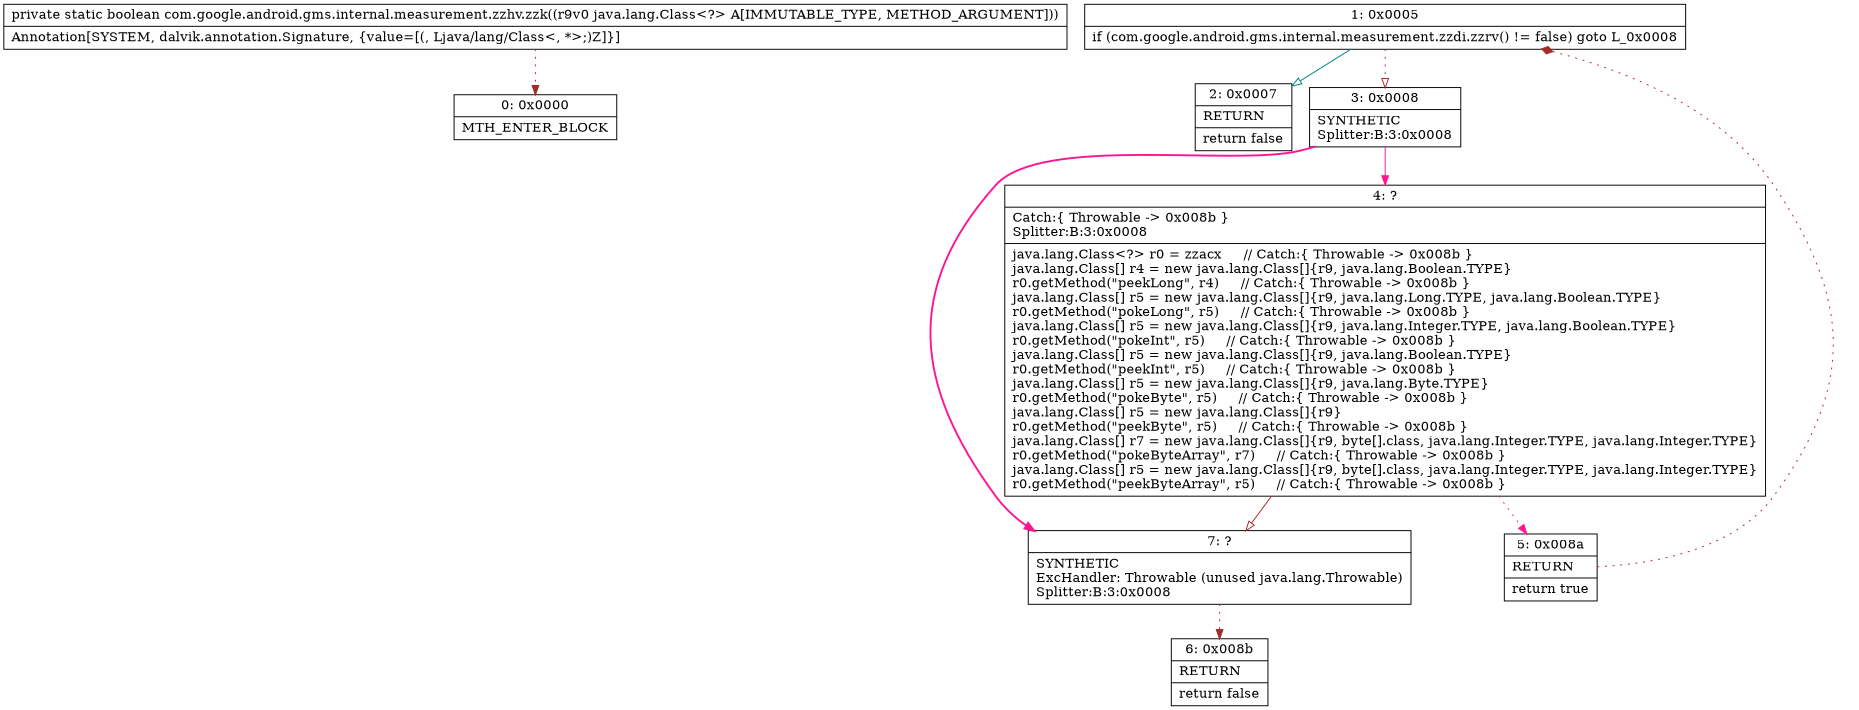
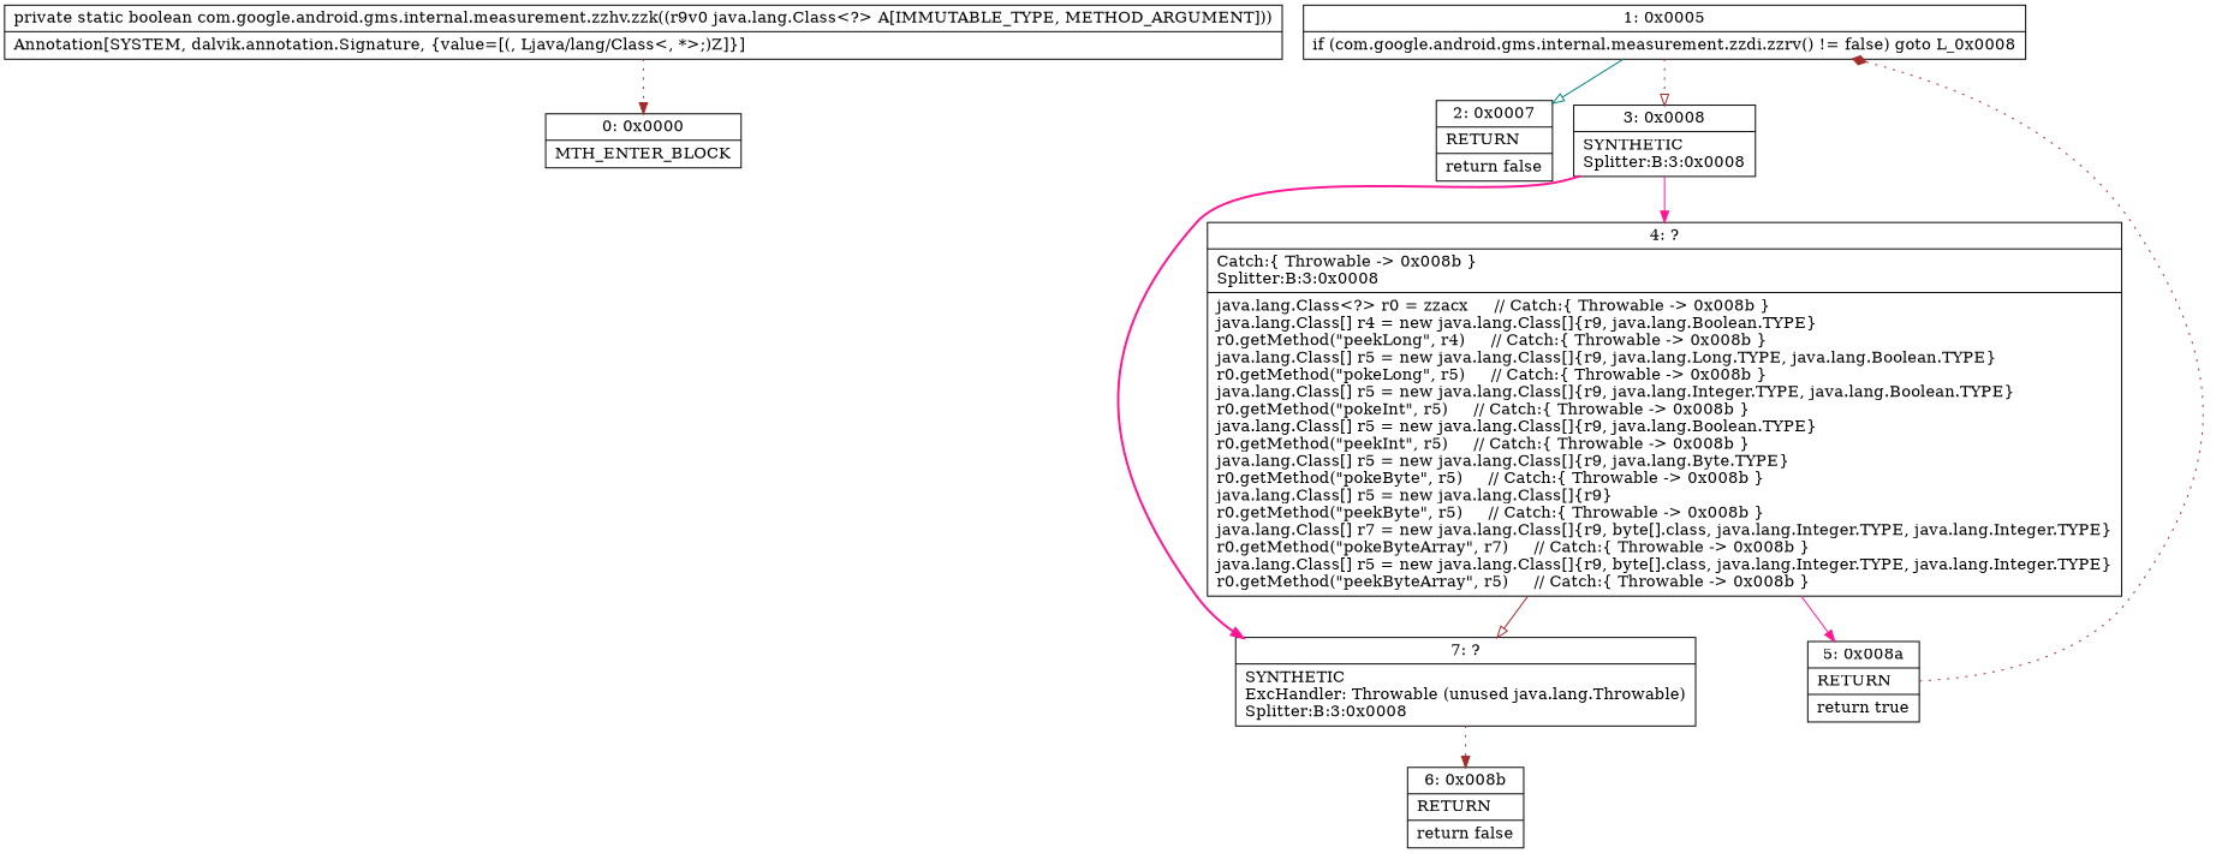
  digraph {
    node [shape=record]
    edge [arrowhead=normal color=brown style=solid]
    n1 [label="{0\:\ 0x0000|MTH_ENTER_BLOCK\l}"]
    n2 [label="{1\:\ 0x0005|if (com.google.android.gms.internal.measurement.zzdi.zzrv() != false) goto L_0x0008\l}"]
    n3 [label="{2\:\ 0x0007|RETURN\l|return false\l}"]
    n4 [label="{3\:\ 0x0008|SYNTHETIC\lSplitter:B:3:0x0008\l}"]
    n5 [label="{4\:\ ?|Catch:\{ Throwable \-\> 0x008b \}\lSplitter:B:3:0x0008\l|java.lang.Class\<?\> r0 = zzacx     \/\/ Catch:\{ Throwable \-\> 0x008b \}\ljava.lang.Class[] r4 = new java.lang.Class[]\{r9, java.lang.Boolean.TYPE\}\lr0.getMethod(\"peekLong\", r4)     \/\/ Catch:\{ Throwable \-\> 0x008b \}\ljava.lang.Class[] r5 = new java.lang.Class[]\{r9, java.lang.Long.TYPE, java.lang.Boolean.TYPE\}\lr0.getMethod(\"pokeLong\", r5)     \/\/ Catch:\{ Throwable \-\> 0x008b \}\ljava.lang.Class[] r5 = new java.lang.Class[]\{r9, java.lang.Integer.TYPE, java.lang.Boolean.TYPE\}\lr0.getMethod(\"pokeInt\", r5)     \/\/ Catch:\{ Throwable \-\> 0x008b \}\ljava.lang.Class[] r5 = new java.lang.Class[]\{r9, java.lang.Boolean.TYPE\}\lr0.getMethod(\"peekInt\", r5)     \/\/ Catch:\{ Throwable \-\> 0x008b \}\ljava.lang.Class[] r5 = new java.lang.Class[]\{r9, java.lang.Byte.TYPE\}\lr0.getMethod(\"pokeByte\", r5)     \/\/ Catch:\{ Throwable \-\> 0x008b \}\ljava.lang.Class[] r5 = new java.lang.Class[]\{r9\}\lr0.getMethod(\"peekByte\", r5)     \/\/ Catch:\{ Throwable \-\> 0x008b \}\ljava.lang.Class[] r7 = new java.lang.Class[]\{r9, byte[].class, java.lang.Integer.TYPE, java.lang.Integer.TYPE\}\lr0.getMethod(\"pokeByteArray\", r7)     \/\/ Catch:\{ Throwable \-\> 0x008b \}\ljava.lang.Class[] r5 = new java.lang.Class[]\{r9, byte[].class, java.lang.Integer.TYPE, java.lang.Integer.TYPE\}\lr0.getMethod(\"peekByteArray\", r5)     \/\/ Catch:\{ Throwable \-\> 0x008b \}\l}"]
    n6 [label="{7\:\ ?|SYNTHETIC\lExcHandler: Throwable (unused java.lang.Throwable)\lSplitter:B:3:0x0008\l}"]
    n7 [label="{5\:\ 0x008a|RETURN\l|return true\l}"]
    n8 [label="{6\:\ 0x008b|RETURN\l|return false\l}"]
    n9 [label="{private static boolean com.google.android.gms.internal.measurement.zzhv.zzk((r9v0 java.lang.Class\<?\> A[IMMUTABLE_TYPE, METHOD_ARGUMENT]))  | Annotation[SYSTEM, dalvik.annotation.Signature, \{value=[(, Ljava\/lang\/Class\<, *\>;)Z]\}]\l}"]
    n2 -> n3 [arrowhead=onormal color=teal]
    n2 -> n4 [arrowhead=onormal style=dotted]
    n4 -> n5 [color=deeppink]
    n4 -> n6 [color=deeppink style=bold]
    n5 -> n6 [arrowhead=onormal]
-   n5 -> n7 [color=deeppink style=dotted]
+   n5 -> n7 [color=deeppink]
    n6 -> n8 [style=dotted]
    n7 -> n2 [arrowhead=diamond style=dotted]
    n9 -> n1 [style=dotted]
  }
